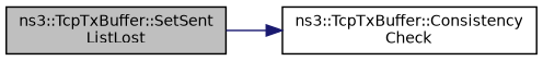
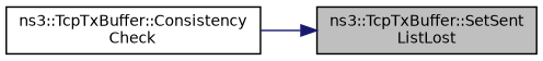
  digraph {
    rankdir=LR
    node [color=black fontname=Helvetica fontsize=10 shape=record style=filled]
    n1 [fillcolor=grey75 fontcolor=black height=0.2 label="ns3::TcpTxBuffer::SetSent\lListLost" width=0.4]
    n2 [fillcolor=white height=0.2 label="ns3::TcpTxBuffer::Consistency\lCheck" width=0.4]
-   n1 -> n2 [color=midnightblue fontname=Helvetica fontsize=10 labelfontname=Helvetica labelfontsize=10 style=solid]
+   n2 -> n1 [color=midnightblue fontname=Helvetica fontsize=10 labelfontname=Helvetica labelfontsize=10 style=solid]
  }
